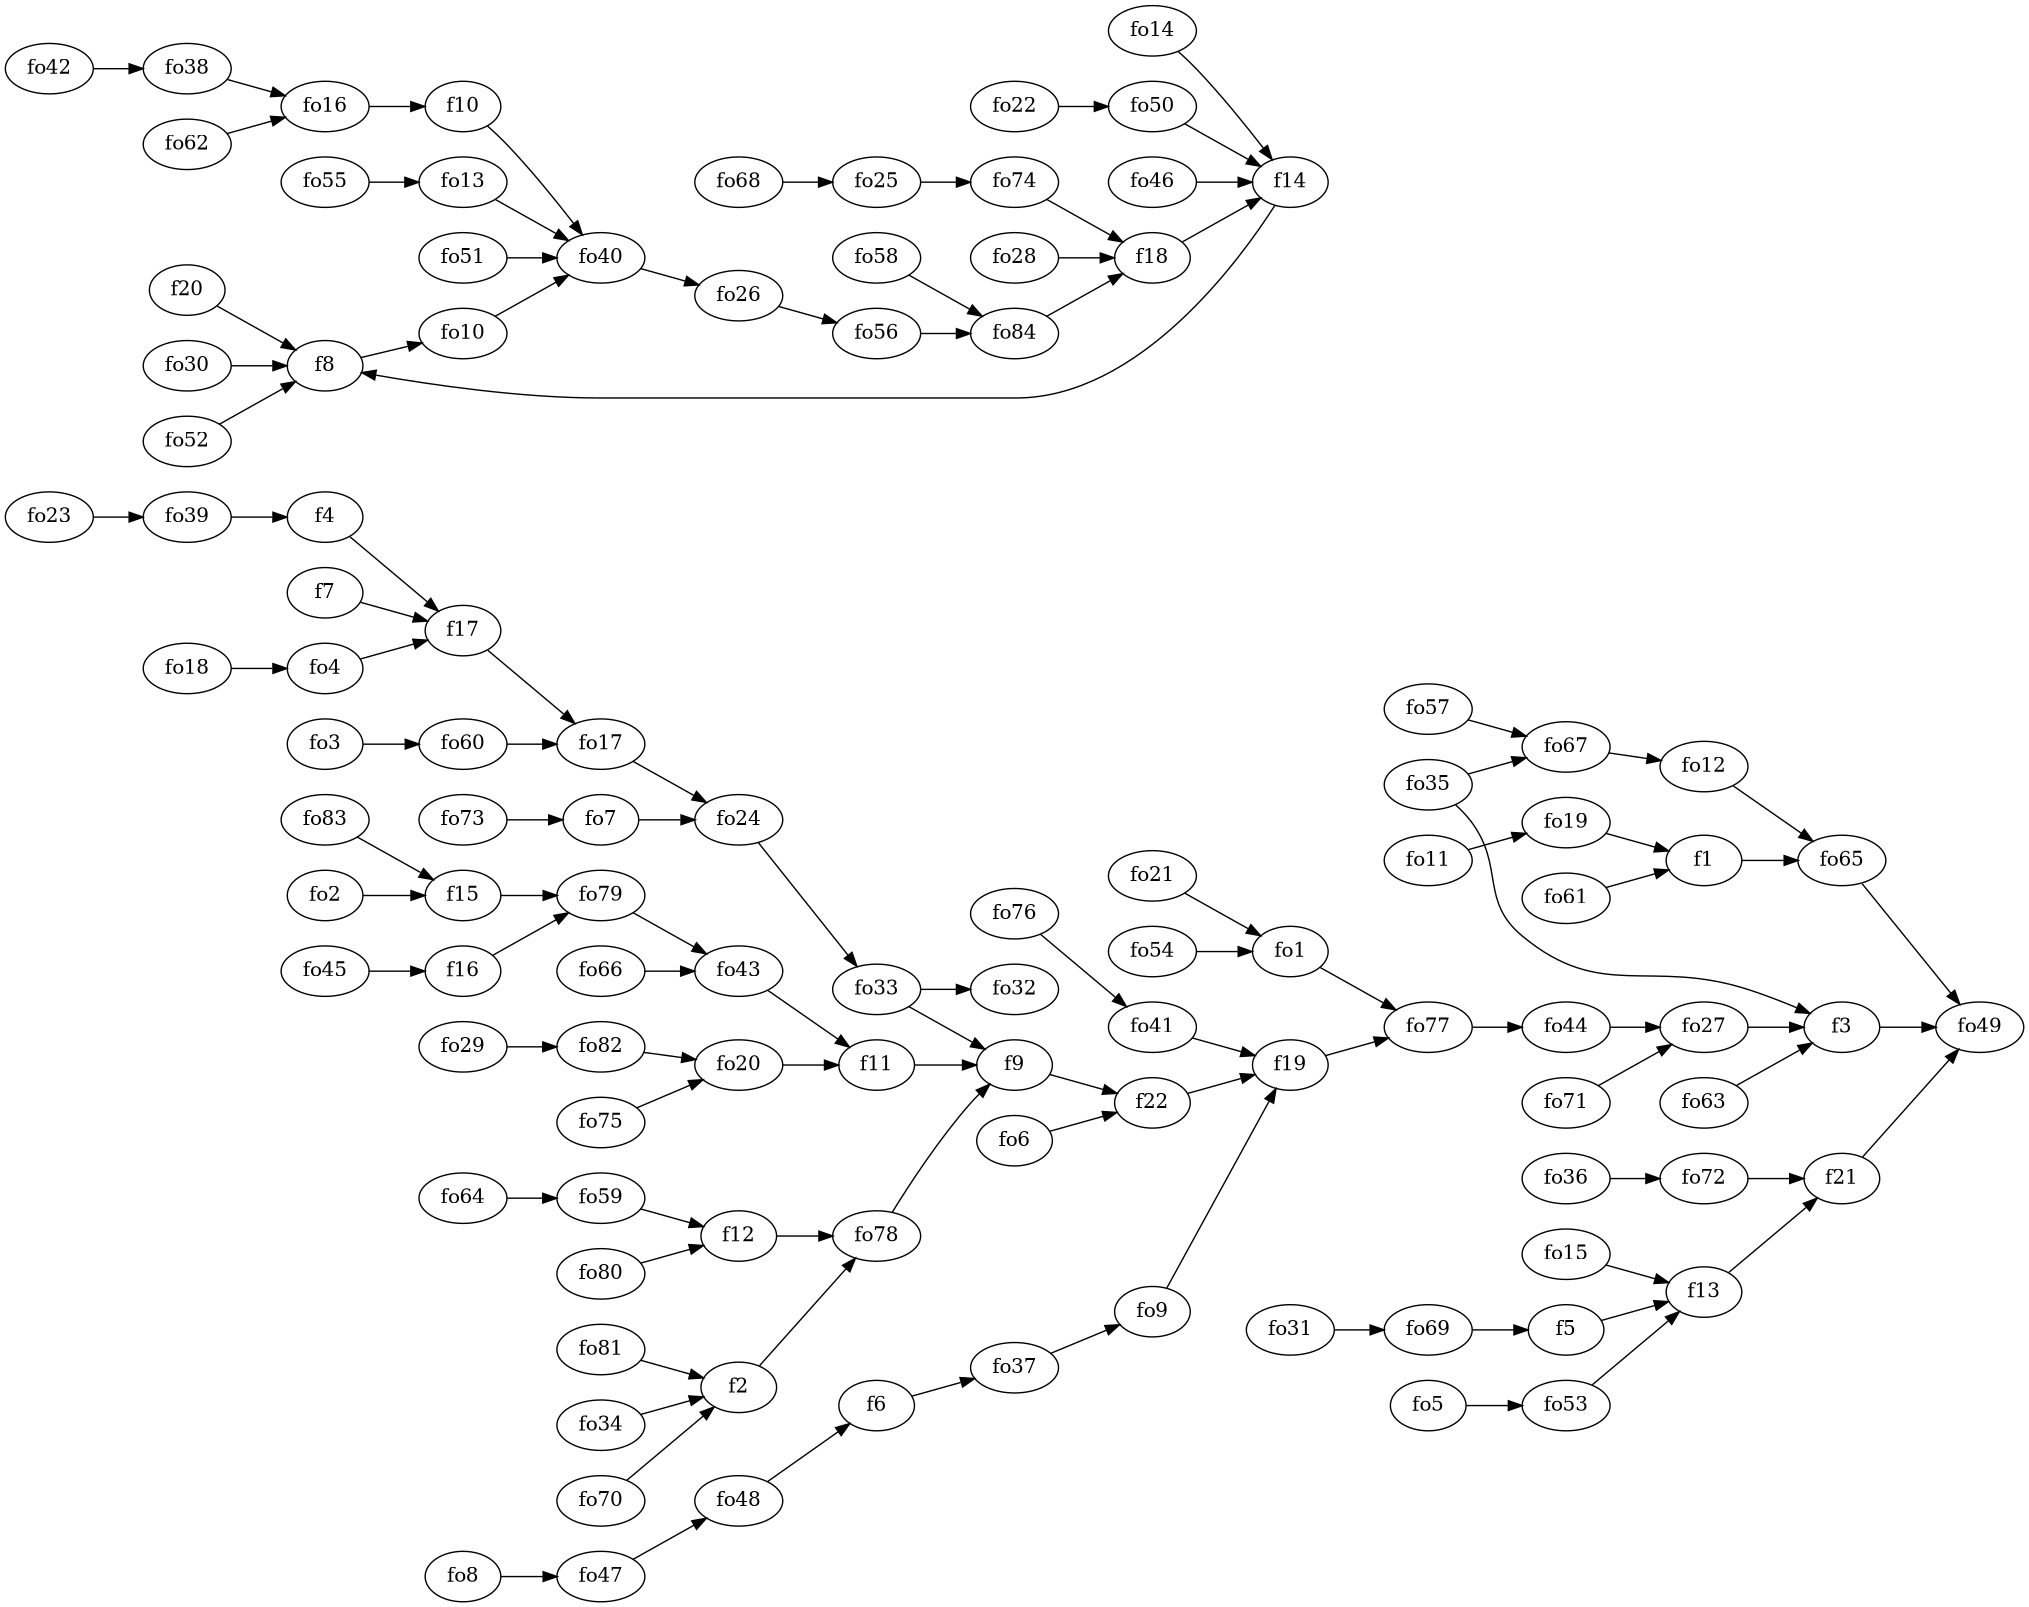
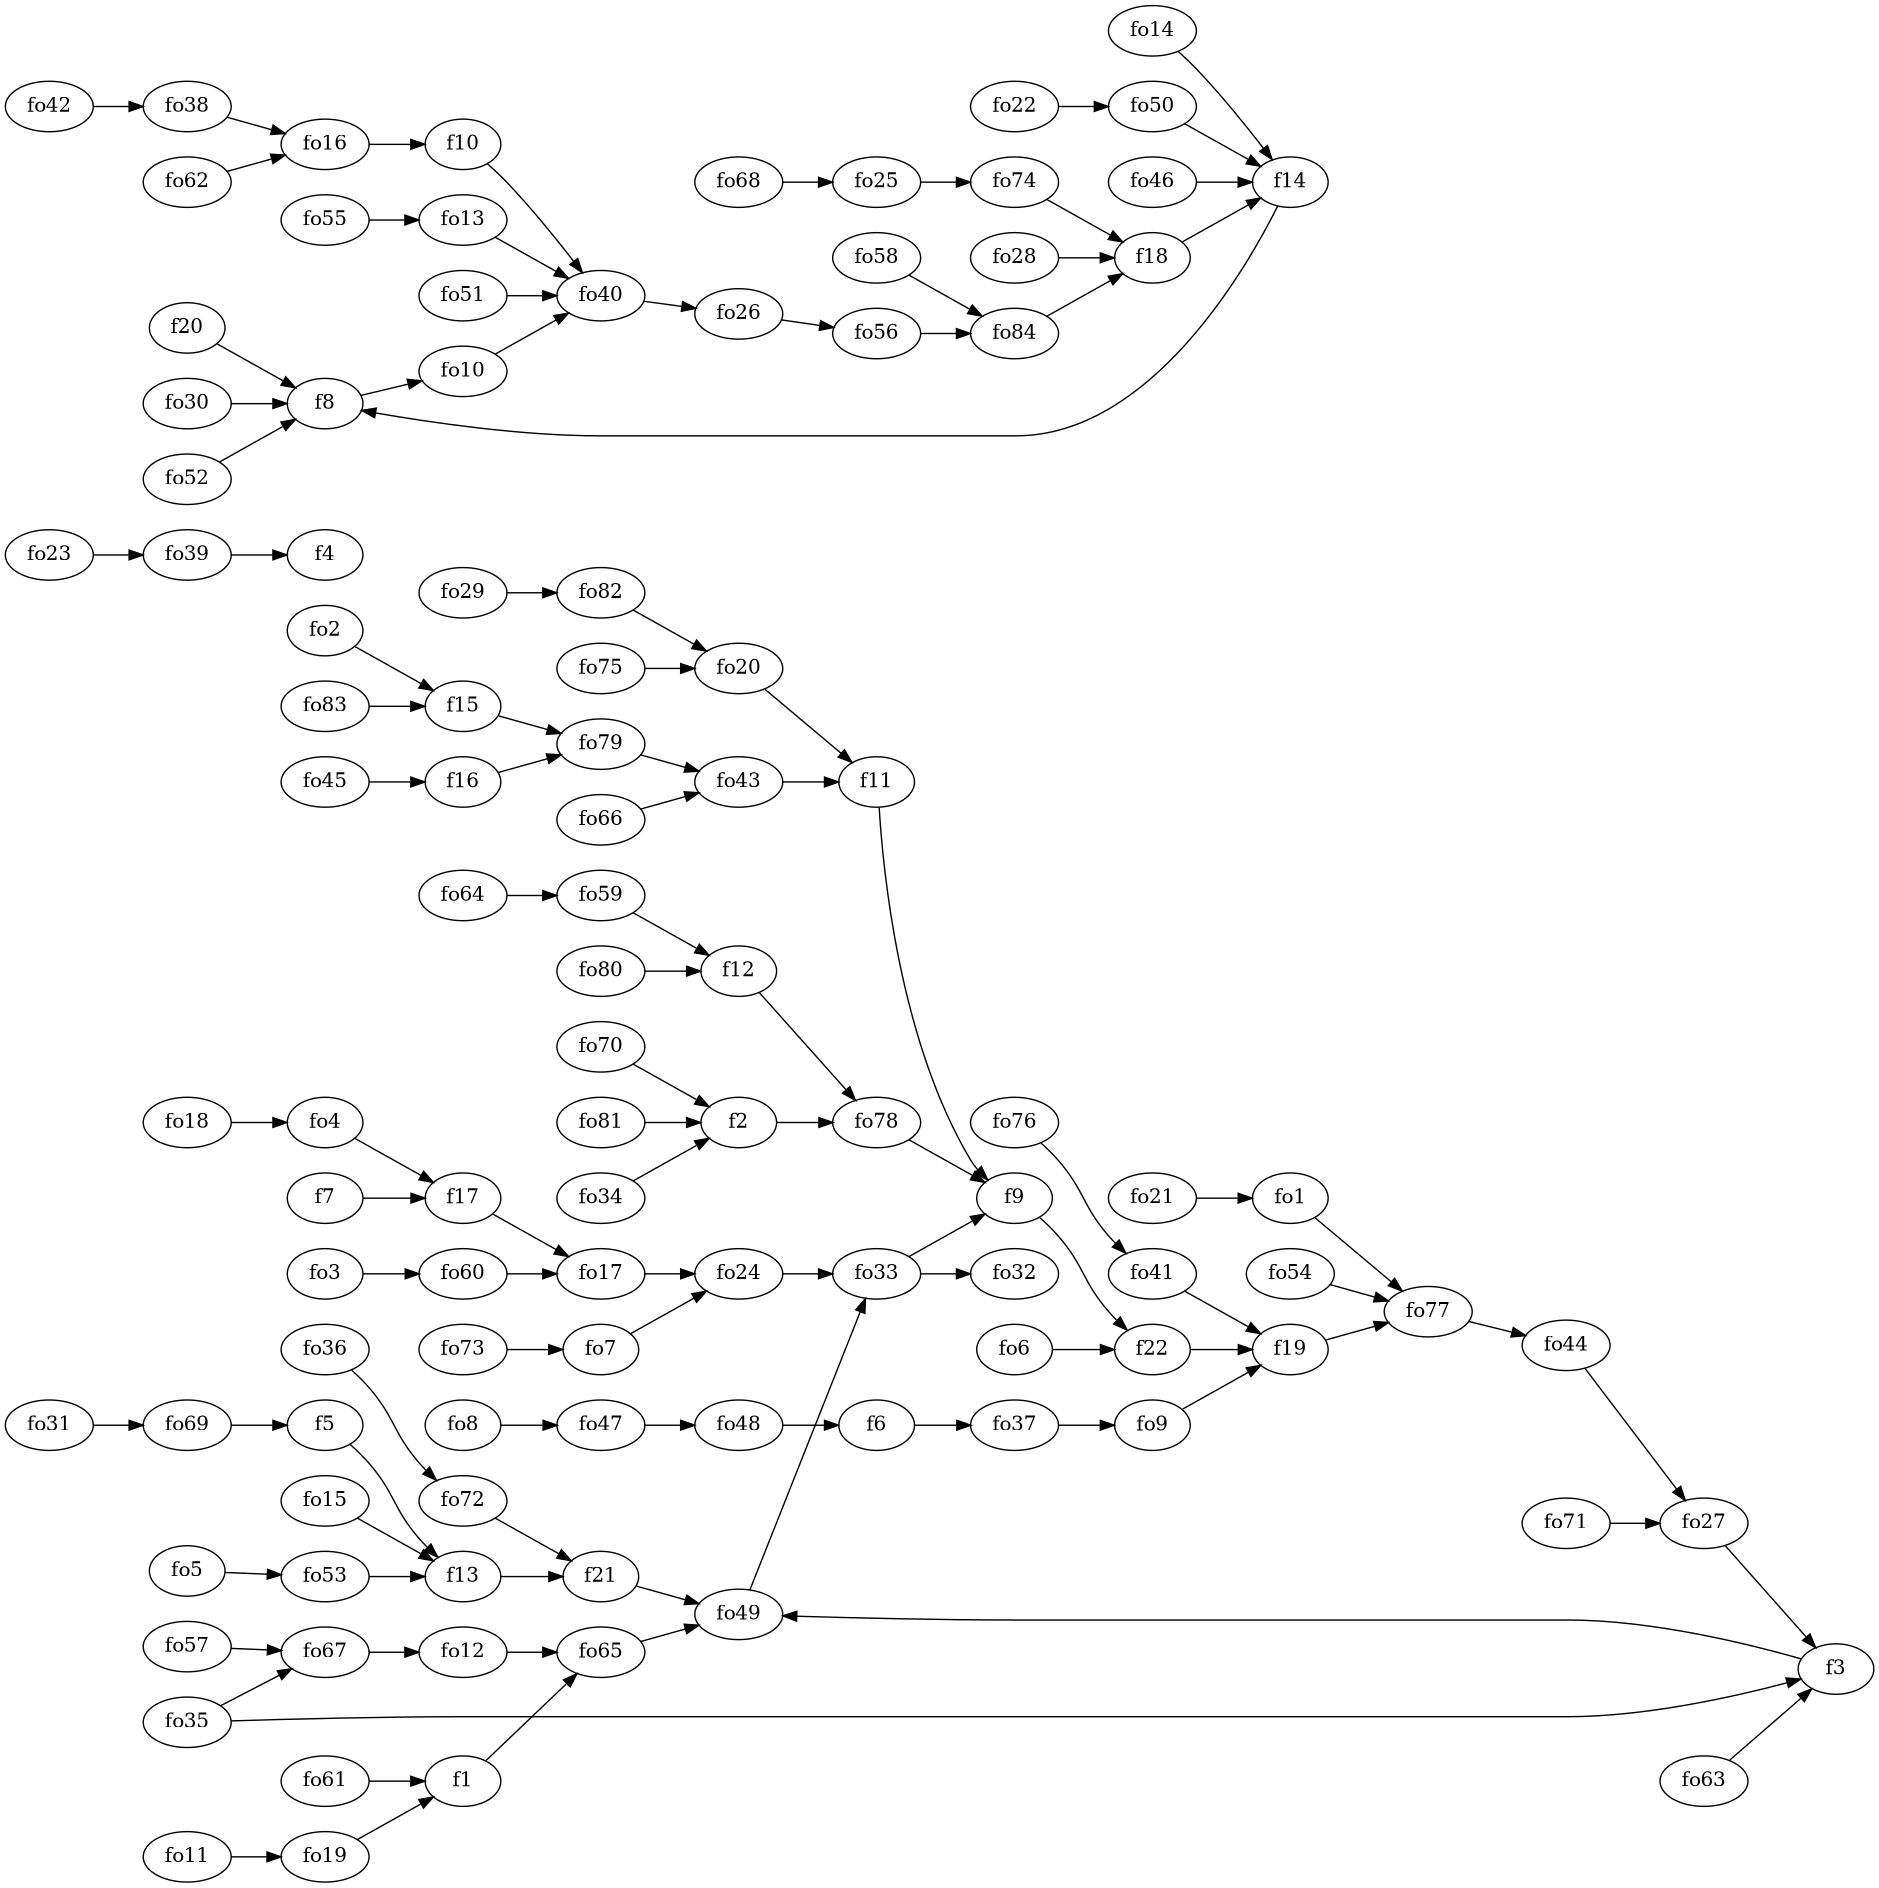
  strict digraph {
    rankdir=LR
    edge [weight=2]
    f1
    fo65
    fo49
    f2
    fo78
    f9
    f3
    fo33
    f4
    f17
    fo17
    f5
    f13
    f21
    f6
    fo37
    fo9
    f7
    f8
    fo10
    fo40
    f22
    f19
    f10
    fo26
    f11
    f12
    f14
    f15
    fo79
    fo43
    f16
    fo24
    f18
    fo77
    fo44
    f20
    fo1
    fo2
    fo3
    fo60
    fo4
    fo5
    fo53
    fo6
    fo7
    fo8
    fo47
    fo48
    fo11
    fo19
    fo12
    fo13
    fo14
    fo15
    fo16
    fo18
    fo20
    fo21
    fo22
    fo50
    fo23
    fo39
    fo32
    fo25
    fo74
    fo56
    fo84
    fo27
    fo28
    fo29
    fo82
    fo30
    fo31
    fo69
    fo34
    fo35
    fo67
    fo36
    fo72
    fo38
    fo41
    fo42
    fo45
    fo46
    fo51
    fo52
    fo54
    fo55
    fo57
    fo58
    fo59
    fo61
    fo62
    fo63
    fo64
    fo66
    fo68
    fo70
    fo71
    fo73
    fo75
    fo76
    fo80
    fo81
    fo83
    f1 -> fo65
    fo65 -> fo49
+   fo49 -> fo33
    f2 -> fo78
    fo78 -> f9
    f9 -> f22
    f3 -> fo49
    fo33 -> f9
    fo33 -> fo32
-   f4 -> f17
    f17 -> fo17
    fo17 -> fo24
    f5 -> f13
    f13 -> f21
    f21 -> fo49
    f6 -> fo37
    fo37 -> fo9
    fo9 -> f19
    f7 -> f17
    f8 -> fo10
    fo10 -> fo40
    fo40 -> fo26
    f22 -> f19
    f19 -> fo77
    f10 -> fo40
    fo26 -> fo56
    f11 -> f9
    f12 -> fo78
    f14 -> f8
    f15 -> fo79
    fo79 -> fo43
    fo43 -> f11
    f16 -> fo79
    fo24 -> fo33
    f18 -> f14
    fo77 -> fo44
    fo44 -> fo27
    f20 -> f8
    fo1 -> fo77
    fo2 -> f15
    fo3 -> fo60
    fo60 -> fo17
    fo4 -> f17
    fo5 -> fo53
    fo53 -> f13
    fo6 -> f22
    fo7 -> fo24
    fo8 -> fo47
    fo47 -> fo48
    fo48 -> f6
    fo11 -> fo19
    fo19 -> f1
    fo12 -> fo65
    fo13 -> fo40
    fo14 -> f14
    fo15 -> f13
    fo16 -> f10
    fo18 -> fo4
    fo20 -> f11
    fo21 -> fo1
    fo22 -> fo50
    fo50 -> f14
    fo23 -> fo39
    fo39 -> f4
    fo25 -> fo74
    fo74 -> f18
    fo56 -> fo84
    fo84 -> f18
    fo27 -> f3
    fo28 -> f18
    fo29 -> fo82
    fo82 -> fo20
    fo30 -> f8
    fo31 -> fo69
    fo69 -> f5
    fo34 -> f2
    fo35 -> f3
    fo35 -> fo67
    fo67 -> fo12
    fo36 -> fo72
    fo72 -> f21
    fo38 -> fo16
    fo41 -> f19
    fo42 -> fo38
    fo45 -> f16
    fo46 -> f14
    fo51 -> fo40
    fo52 -> f8
-   fo54 -> fo1
+   fo54 -> fo77
    fo55 -> fo13
    fo57 -> fo67
    fo58 -> fo84
    fo59 -> f12
    fo61 -> f1
    fo62 -> fo16
    fo63 -> f3
    fo64 -> fo59
    fo66 -> fo43
    fo68 -> fo25
    fo70 -> f2
    fo71 -> fo27
    fo73 -> fo7
    fo75 -> fo20
    fo76 -> fo41
    fo80 -> f12
    fo81 -> f2
    fo83 -> f15
  }
